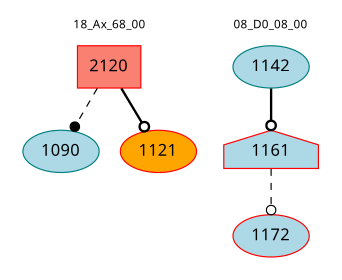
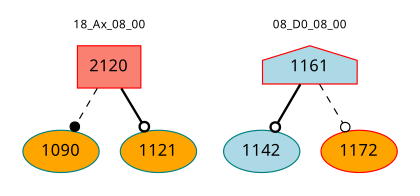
  digraph {
    fontname="Noto Sans"
    node [color=red fillcolor=orange fontname="Noto Sans" shape=ellipse style=filled]
    edge [arrowhead=odot color=black fontname="Noto Sans" style=dashed]
    n1 [fillcolor=salmon label=2120 shape=box]
-   n2 [color=teal fillcolor=lightblue label=1090]
-   n3 [label=1121]
+   n2 [color=teal label=1090]
+   n3 [color=teal label=1121]
    n4 [fillcolor=lightblue label=1161 shape=house]
    n5 [color=teal fillcolor=lightblue label=1142]
-   n6 [fillcolor=lightblue label=1172]
+   n6 [label=1172]
    subgraph cluster_1 {
      color=white
      fontsize=10
-     label="18_Ax_68_00"
+     label="18_Ax_08_00"
      n1
      n2
      n3
    }
    subgraph cluster_2 {
      color=white
      fontsize=10
      label="08_D0_08_00"
      n4
      n5
      n6
    }
    n1 -> n2 [arrowhead=dot]
    n1 -> n3 [style=bold]
-   n5 -> n4 [style=bold]
+   n4 -> n5 [style=bold]
    n4 -> n6
  }
